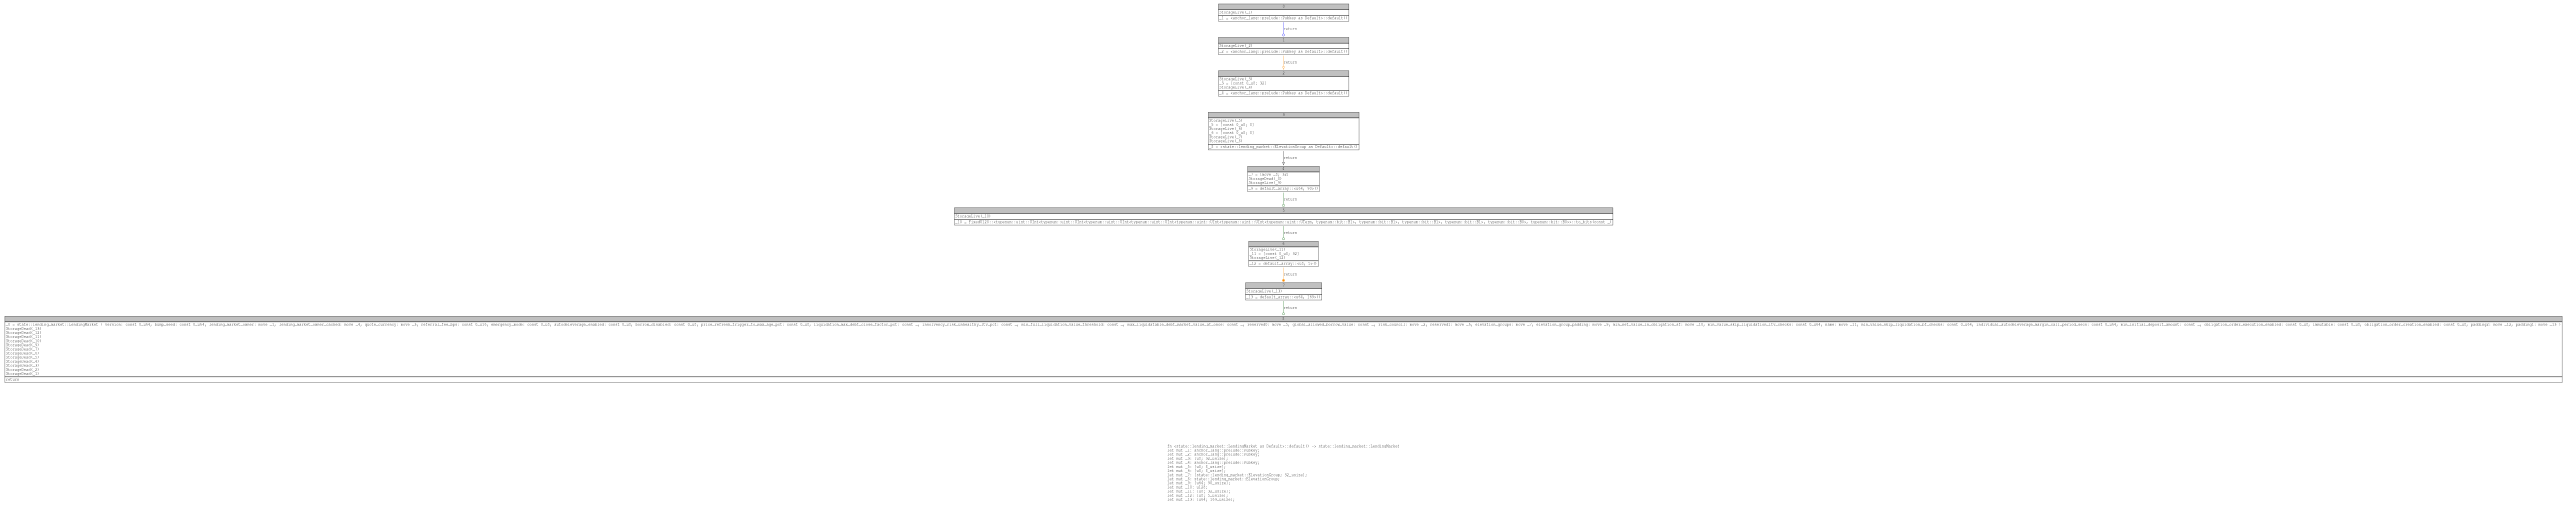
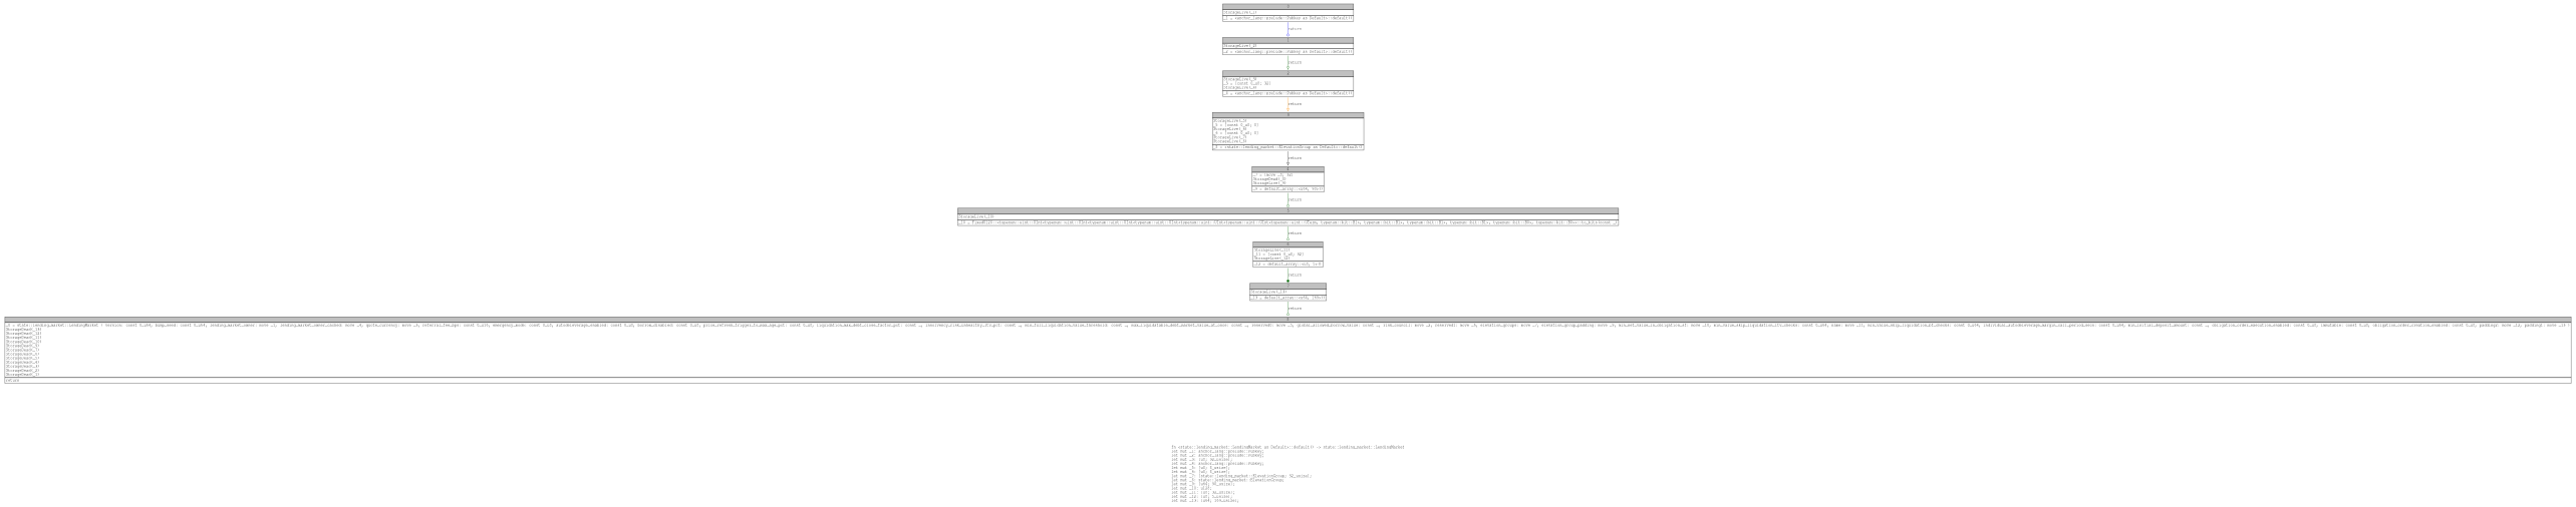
  digraph {
    fontname="Courier, monospace"
    label=<fn &lt;state::lending_market::LendingMarket as Default&gt;::default() -&gt; state::lending_market::LendingMarket<br align="left"/>let mut _1: anchor_lang::prelude::Pubkey;<br align="left"/>let mut _2: anchor_lang::prelude::Pubkey;<br align="left"/>let mut _3: [u8; 32_usize];<br align="left"/>let mut _4: anchor_lang::prelude::Pubkey;<br align="left"/>let mut _5: [u8; 8_usize];<br align="left"/>let mut _6: [u8; 8_usize];<br align="left"/>let mut _7: [state::lending_market::ElevationGroup; 32_usize];<br align="left"/>let mut _8: state::lending_market::ElevationGroup;<br align="left"/>let mut _9: [u64; 90_usize];<br align="left"/>let mut _10: u128;<br align="left"/>let mut _11: [u8; 32_usize];<br align="left"/>let mut _12: [u8; 5_usize];<br align="left"/>let mut _13: [u64; 169_usize];<br align="left"/>>
    node [fontname="Courier, monospace" shape=none]
    edge [arrowhead=odot color=darkorange fontname="Courier, monospace"]
    n1 [label=<<table border="0" cellborder="1" cellspacing="0"><tr><td bgcolor="gray" align="center" colspan="1">0</td></tr><tr><td align="left" balign="left">StorageLive(_1)<br/></td></tr><tr><td align="left">_1 = &lt;anchor_lang::prelude::Pubkey as Default&gt;::default()</td></tr></table>>]
    n2 [label=<<table border="0" cellborder="1" cellspacing="0"><tr><td bgcolor="gray" align="center" colspan="1">1</td></tr><tr><td align="left" balign="left">StorageLive(_2)<br/></td></tr><tr><td align="left">_2 = &lt;anchor_lang::prelude::Pubkey as Default&gt;::default()</td></tr></table>>]
    n3 [label=<<table border="0" cellborder="1" cellspacing="0"><tr><td bgcolor="gray" align="center" colspan="1">2</td></tr><tr><td align="left" balign="left">StorageLive(_3)<br/>_3 = [const 0_u8; 32]<br/>StorageLive(_4)<br/></td></tr><tr><td align="left">_4 = &lt;anchor_lang::prelude::Pubkey as Default&gt;::default()</td></tr></table>>]
    n4 [label=<<table border="0" cellborder="1" cellspacing="0"><tr><td bgcolor="gray" align="center" colspan="1">3</td></tr><tr><td align="left" balign="left">StorageLive(_5)<br/>_5 = [const 0_u8; 8]<br/>StorageLive(_6)<br/>_6 = [const 0_u8; 8]<br/>StorageLive(_7)<br/>StorageLive(_8)<br/></td></tr><tr><td align="left">_8 = &lt;state::lending_market::ElevationGroup as Default&gt;::default()</td></tr></table>>]
    n5 [label=<<table border="0" cellborder="1" cellspacing="0"><tr><td bgcolor="gray" align="center" colspan="1">4</td></tr><tr><td align="left" balign="left">_7 = [move _8; 32]<br/>StorageDead(_8)<br/>StorageLive(_9)<br/></td></tr><tr><td align="left">_9 = default_array::&lt;u64, 90&gt;()</td></tr></table>>]
    n6 [label=<<table border="0" cellborder="1" cellspacing="0"><tr><td bgcolor="gray" align="center" colspan="1">5</td></tr><tr><td align="left" balign="left">StorageLive(_10)<br/></td></tr><tr><td align="left">_10 = FixedU128::&lt;typenum::uint::UInt&lt;typenum::uint::UInt&lt;typenum::uint::UInt&lt;typenum::uint::UInt&lt;typenum::uint::UInt&lt;typenum::uint::UInt&lt;typenum::uint::UTerm, typenum::bit::B1&gt;, typenum::bit::B1&gt;, typenum::bit::B1&gt;, typenum::bit::B1&gt;, typenum::bit::B0&gt;, typenum::bit::B0&gt;&gt;::to_bits(const _)</td></tr></table>>]
    n7 [label=<<table border="0" cellborder="1" cellspacing="0"><tr><td bgcolor="gray" align="center" colspan="1">6</td></tr><tr><td align="left" balign="left">StorageLive(_11)<br/>_11 = [const 0_u8; 32]<br/>StorageLive(_12)<br/></td></tr><tr><td align="left">_12 = default_array::&lt;u8, 5&gt;()</td></tr></table>>]
    n8 [label=<<table border="0" cellborder="1" cellspacing="0"><tr><td bgcolor="gray" align="center" colspan="1">7</td></tr><tr><td align="left" balign="left">StorageLive(_13)<br/></td></tr><tr><td align="left">_13 = default_array::&lt;u64, 169&gt;()</td></tr></table>>]
    n9 [label=<<table border="0" cellborder="1" cellspacing="0"><tr><td bgcolor="gray" align="center" colspan="1">8</td></tr><tr><td align="left" balign="left">_0 = state::lending_market::LendingMarket { version: const 0_u64, bump_seed: const 0_u64, lending_market_owner: move _1, lending_market_owner_cached: move _4, quote_currency: move _3, referral_fee_bps: const 0_u16, emergency_mode: const 0_u8, autodeleverage_enabled: const 0_u8, borrow_disabled: const 0_u8, price_refresh_trigger_to_max_age_pct: const 0_u8, liquidation_max_debt_close_factor_pct: const _, insolvency_risk_unhealthy_ltv_pct: const _, min_full_liquidation_value_threshold: const _, max_liquidatable_debt_market_value_at_once: const _, reserved0: move _5, global_allowed_borrow_value: const _, risk_council: move _2, reserved1: move _6, elevation_groups: move _7, elevation_group_padding: move _9, min_net_value_in_obligation_sf: move _10, min_value_skip_liquidation_ltv_checks: const 0_u64, name: move _11, min_value_skip_liquidation_bf_checks: const 0_u64, individual_autodeleverage_margin_call_period_secs: const 0_u64, min_initial_deposit_amount: const _, obligation_order_execution_enabled: const 0_u8, immutable: const 0_u8, obligation_order_creation_enabled: const 0_u8, padding2: move _12, padding1: move _13 }<br/>StorageDead(_13)<br/>StorageDead(_12)<br/>StorageDead(_11)<br/>StorageDead(_10)<br/>StorageDead(_9)<br/>StorageDead(_7)<br/>StorageDead(_6)<br/>StorageDead(_5)<br/>StorageDead(_4)<br/>StorageDead(_3)<br/>StorageDead(_2)<br/>StorageDead(_1)<br/></td></tr><tr><td align="left">return</td></tr></table>>]
    n1 -> n2 [color=blue label=return]
-   n2 -> n3 [arrowhead=onormal label=return]
+   n2 -> n3 [arrowhead=onormal color=darkgreen label=return]
+   n3 -> n4 [arrowhead=onormal label=return]
    n4 -> n5 [arrowhead=onormal color=black label=return]
    n5 -> n6 [color=darkgreen label=return]
    n6 -> n7 [color=darkgreen label=return]
-   n7 -> n8 [arrowhead=dot label=return]
+   n7 -> n8 [arrowhead=dot color=darkgreen label=return]
    n8 -> n9 [color=darkgreen label=return]
  }
